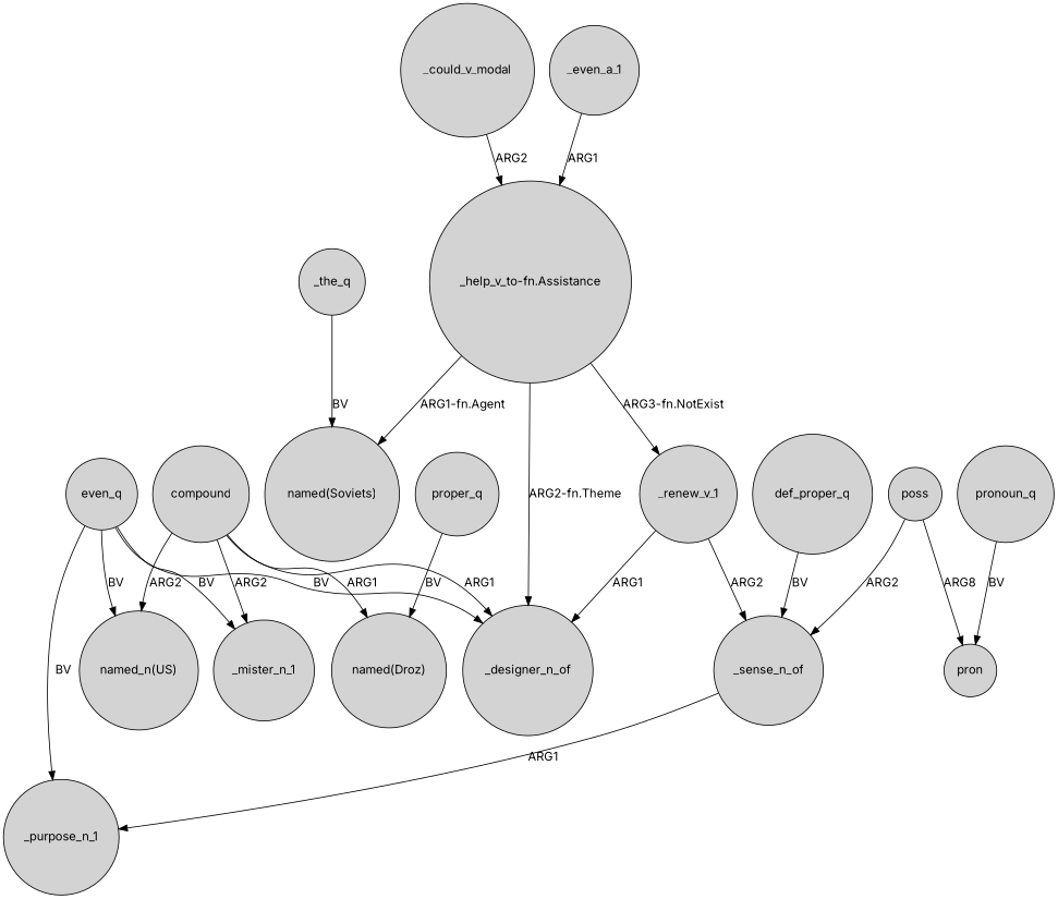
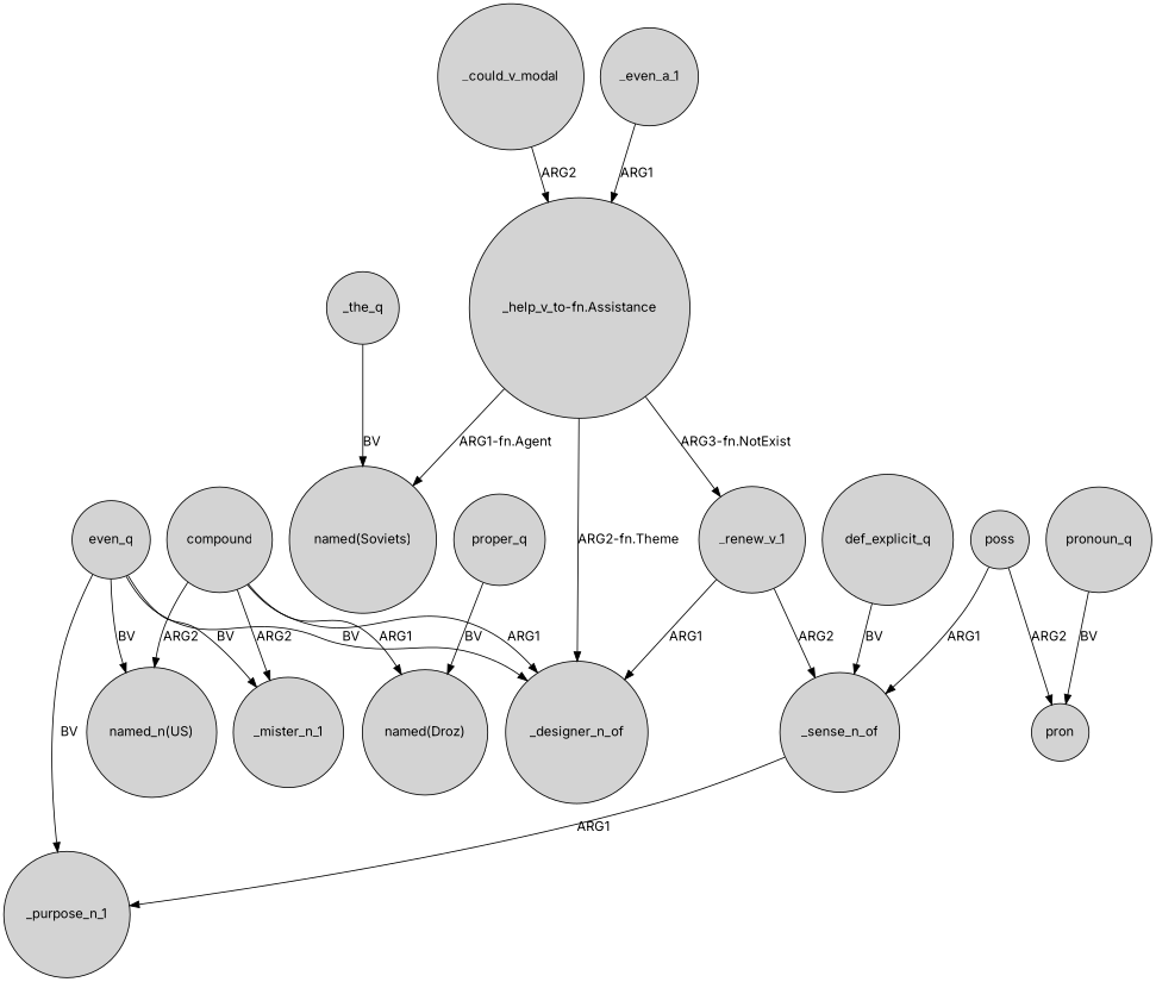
  digraph {
    fontname=Inter
    node [fontname=Inter shape=circle style=filled]
    edge [fontname=Inter]
    n1 [label=even_q]
    "named_n(US)"
    _mister_n_1
    _purpose_n_1
    _designer_n_of
    poss
    pron
    _sense_n_of
    "_help_v_to-fn.Assistance"
    "named(Soviets)"
    _renew_v_1
    compound
    "named(Droz)"
    _could_v_modal
    _the_q
    proper_q
    pronoun_q
-   def_explicit_q [label=def_proper_q]
+   def_explicit_q
    _even_a_1
    n1 -> "named_n(US)" [label=BV]
    n1 -> _mister_n_1 [label=BV]
    n1 -> _purpose_n_1 [label=BV]
    n1 -> _designer_n_of [label=BV]
-   poss -> pron [label=ARG8]
-   poss -> _sense_n_of [label=ARG2]
+   poss -> pron [label=ARG2]
+   poss -> _sense_n_of [label=ARG1]
    _sense_n_of -> _purpose_n_1 [label=ARG1]
    "_help_v_to-fn.Assistance" -> _designer_n_of [label="ARG2-fn.Theme"]
    "_help_v_to-fn.Assistance" -> "named(Soviets)" [label="ARG1-fn.Agent"]
    "_help_v_to-fn.Assistance" -> _renew_v_1 [label="ARG3-fn.NotExist"]
    _renew_v_1 -> _designer_n_of [label=ARG1]
    _renew_v_1 -> _sense_n_of [label=ARG2]
    compound -> "named_n(US)" [label=ARG2]
    compound -> _mister_n_1 [label=ARG2]
    compound -> _designer_n_of [label=ARG1]
    compound -> "named(Droz)" [label=ARG1]
    _could_v_modal -> "_help_v_to-fn.Assistance" [label=ARG2]
    _the_q -> "named(Soviets)" [label=BV]
    proper_q -> "named(Droz)" [label=BV]
    pronoun_q -> pron [label=BV]
    def_explicit_q -> _sense_n_of [label=BV]
    _even_a_1 -> "_help_v_to-fn.Assistance" [label=ARG1]
  }
